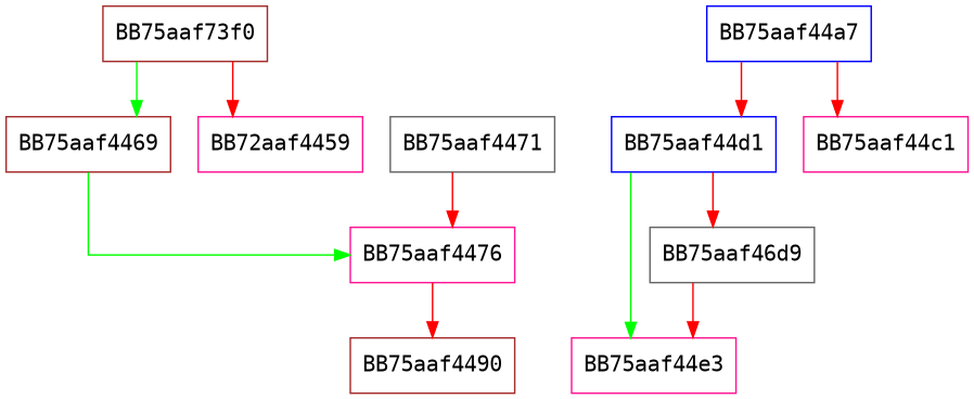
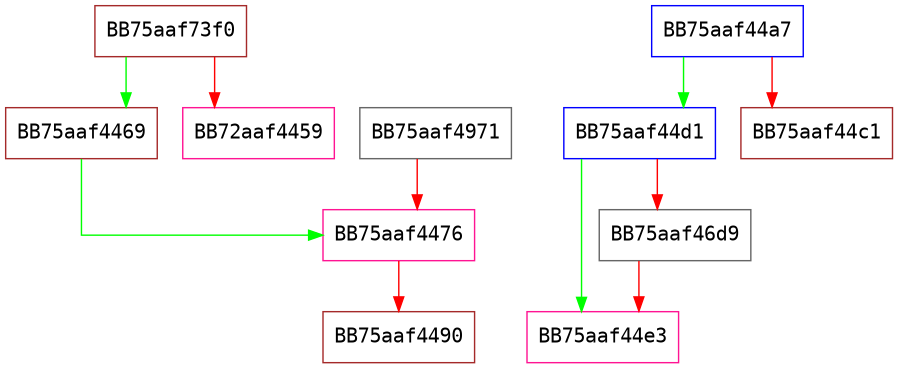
  digraph {
    fontname="DejaVu Sans Mono"
    splines=ortho
    node [color=brown fontname="DejaVu Sans Mono" shape=box]
    edge [color=red fontname="DejaVu Sans Mono"]
    n1 [label=BB75aaf73f0]
    BB75aaf4469
    n3 [color=deeppink label=BB72aaf4459]
    BB75aaf4476 [color=deeppink]
    BB75aaf4490
-   BB75aaf4471 [color=gray40]
+   BB75aaf4471 [color=gray40 label=BB75aaf4971]
    BB75aaf44a7 [color=blue]
    BB75aaf44d1 [color=blue]
-   BB75aaf44c1 [color=deeppink]
+   BB75aaf44c1
    BB75aaf44e3 [color=deeppink]
    n11 [color=gray40 label=BB75aaf46d9]
    n1 -> BB75aaf4469 [color=green]
    n1 -> n3
    BB75aaf4469 -> BB75aaf4476 [color=green]
    BB75aaf4476 -> BB75aaf4490
    BB75aaf4471 -> BB75aaf4476
-   BB75aaf44a7 -> BB75aaf44d1
+   BB75aaf44a7 -> BB75aaf44d1 [color=green]
    BB75aaf44a7 -> BB75aaf44c1
    BB75aaf44d1 -> BB75aaf44e3 [color=green]
    BB75aaf44d1 -> n11
    n11 -> BB75aaf44e3
  }
